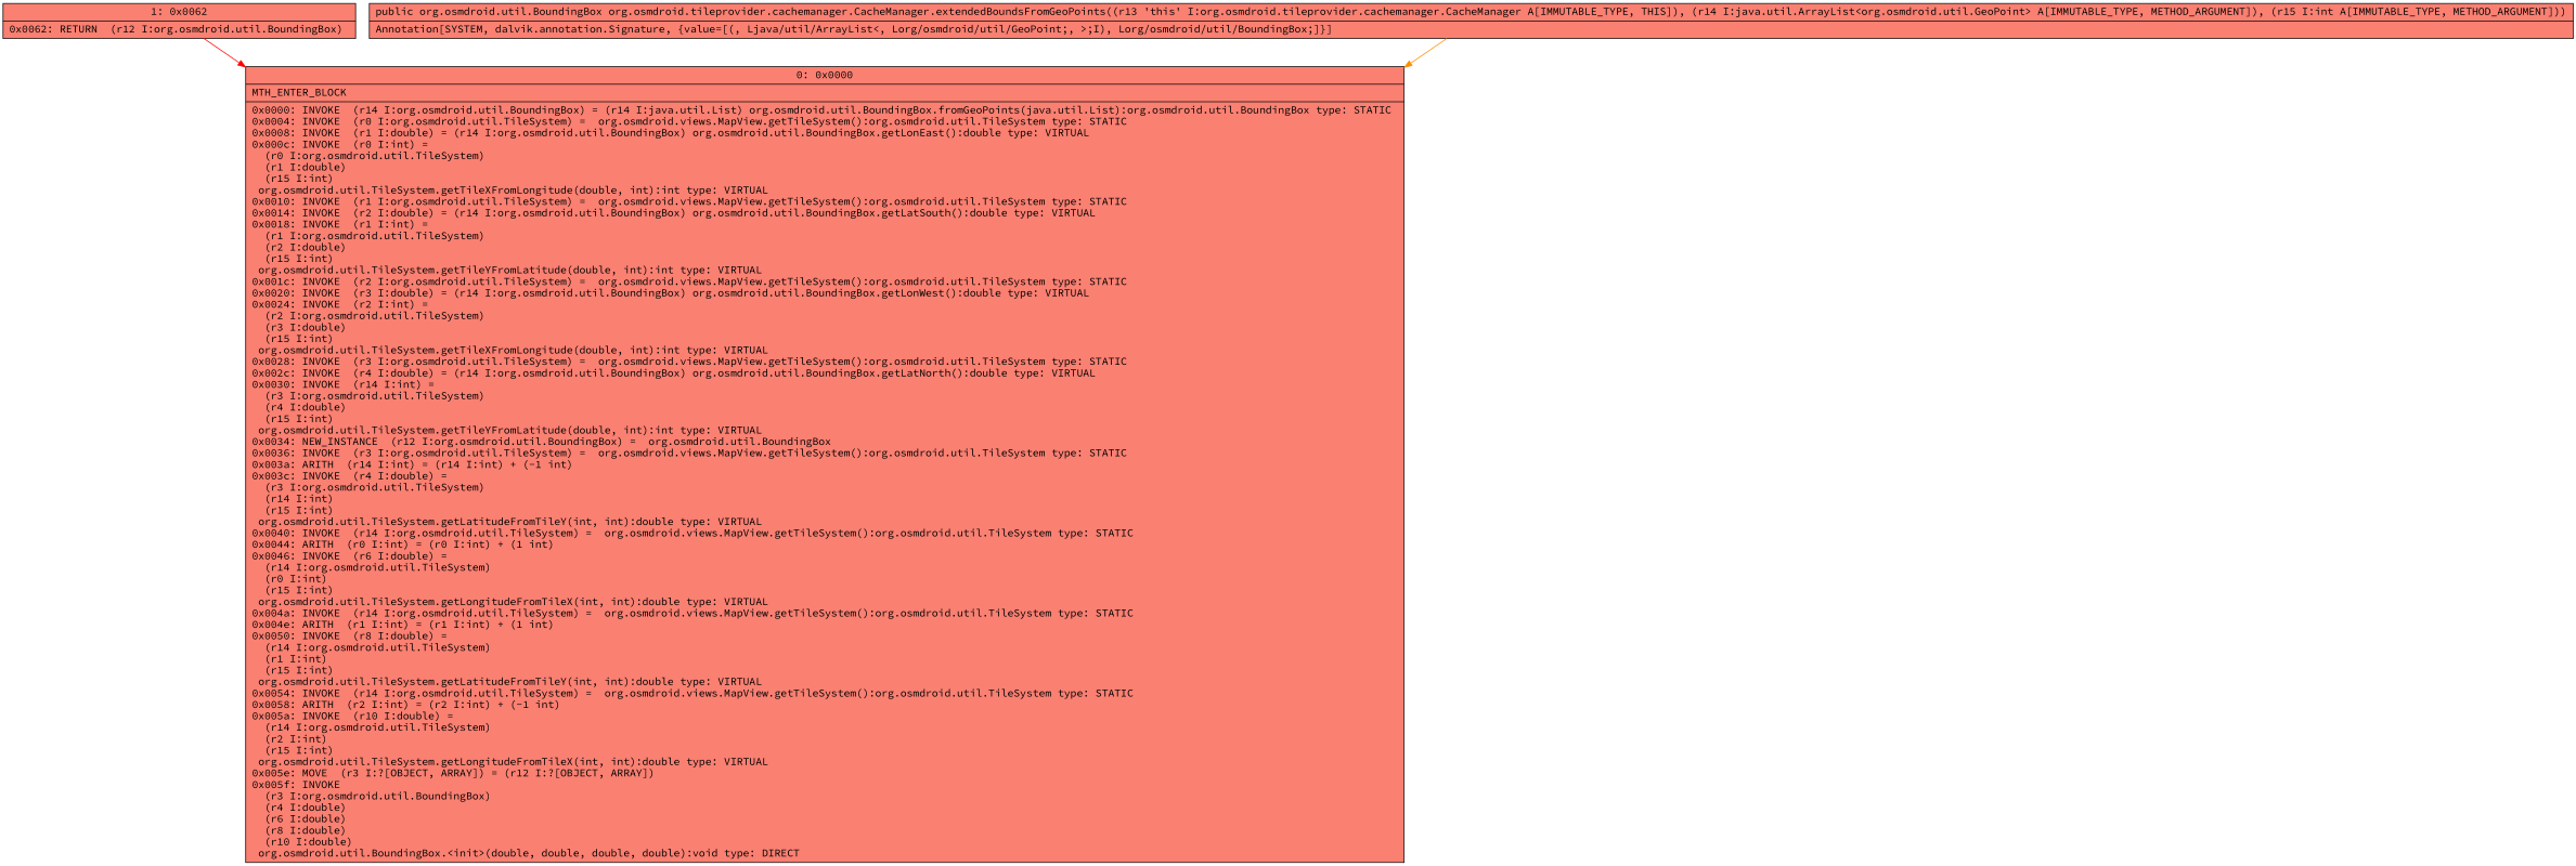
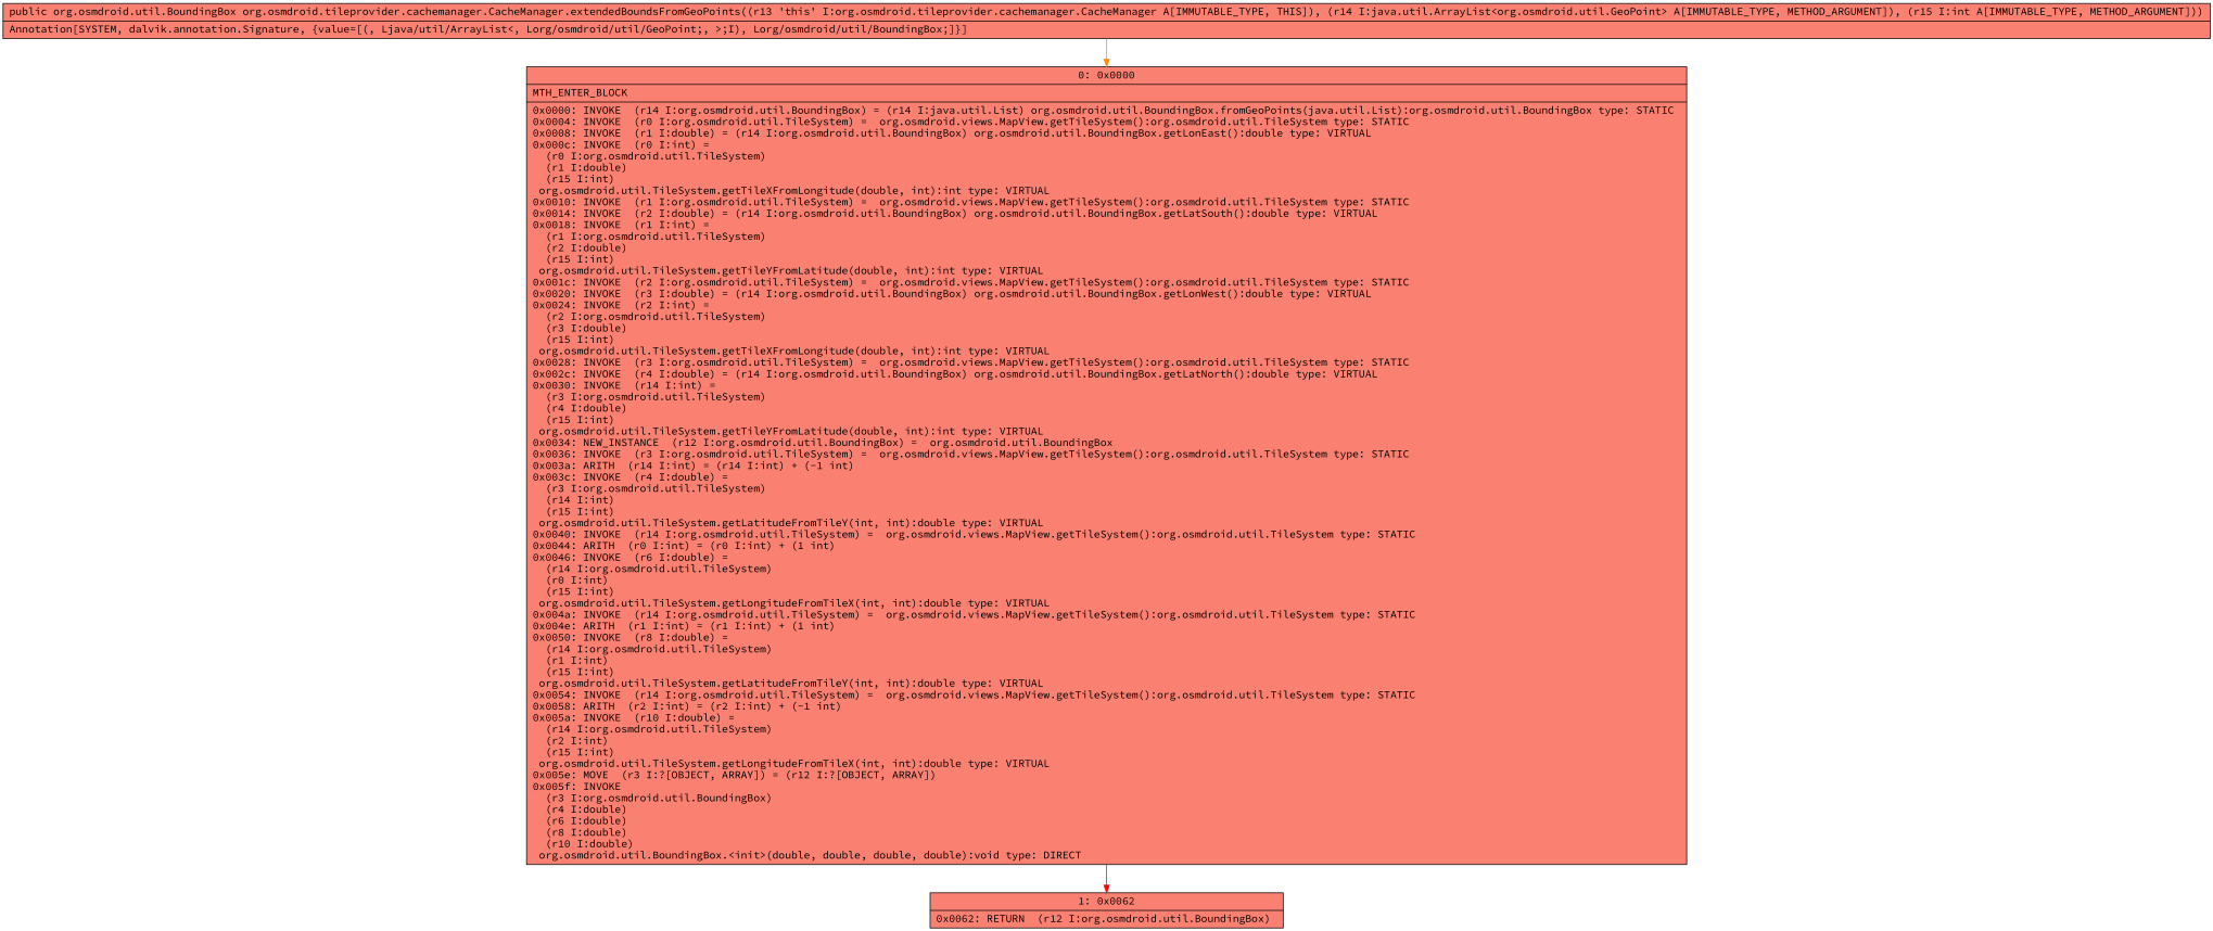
  digraph {
    fontname="Source Code Pro"
    node [shape=record style=filled fillcolor=salmon color=black fontname="Source Code Pro"]
    edge [fontname="Source Code Pro"]
    n1 [label="{0\:\ 0x0000|MTH_ENTER_BLOCK\l|0x0000: INVOKE  (r14 I:org.osmdroid.util.BoundingBox) = (r14 I:java.util.List) org.osmdroid.util.BoundingBox.fromGeoPoints(java.util.List):org.osmdroid.util.BoundingBox type: STATIC \l0x0004: INVOKE  (r0 I:org.osmdroid.util.TileSystem) =  org.osmdroid.views.MapView.getTileSystem():org.osmdroid.util.TileSystem type: STATIC \l0x0008: INVOKE  (r1 I:double) = (r14 I:org.osmdroid.util.BoundingBox) org.osmdroid.util.BoundingBox.getLonEast():double type: VIRTUAL \l0x000c: INVOKE  (r0 I:int) = \l  (r0 I:org.osmdroid.util.TileSystem)\l  (r1 I:double)\l  (r15 I:int)\l org.osmdroid.util.TileSystem.getTileXFromLongitude(double, int):int type: VIRTUAL \l0x0010: INVOKE  (r1 I:org.osmdroid.util.TileSystem) =  org.osmdroid.views.MapView.getTileSystem():org.osmdroid.util.TileSystem type: STATIC \l0x0014: INVOKE  (r2 I:double) = (r14 I:org.osmdroid.util.BoundingBox) org.osmdroid.util.BoundingBox.getLatSouth():double type: VIRTUAL \l0x0018: INVOKE  (r1 I:int) = \l  (r1 I:org.osmdroid.util.TileSystem)\l  (r2 I:double)\l  (r15 I:int)\l org.osmdroid.util.TileSystem.getTileYFromLatitude(double, int):int type: VIRTUAL \l0x001c: INVOKE  (r2 I:org.osmdroid.util.TileSystem) =  org.osmdroid.views.MapView.getTileSystem():org.osmdroid.util.TileSystem type: STATIC \l0x0020: INVOKE  (r3 I:double) = (r14 I:org.osmdroid.util.BoundingBox) org.osmdroid.util.BoundingBox.getLonWest():double type: VIRTUAL \l0x0024: INVOKE  (r2 I:int) = \l  (r2 I:org.osmdroid.util.TileSystem)\l  (r3 I:double)\l  (r15 I:int)\l org.osmdroid.util.TileSystem.getTileXFromLongitude(double, int):int type: VIRTUAL \l0x0028: INVOKE  (r3 I:org.osmdroid.util.TileSystem) =  org.osmdroid.views.MapView.getTileSystem():org.osmdroid.util.TileSystem type: STATIC \l0x002c: INVOKE  (r4 I:double) = (r14 I:org.osmdroid.util.BoundingBox) org.osmdroid.util.BoundingBox.getLatNorth():double type: VIRTUAL \l0x0030: INVOKE  (r14 I:int) = \l  (r3 I:org.osmdroid.util.TileSystem)\l  (r4 I:double)\l  (r15 I:int)\l org.osmdroid.util.TileSystem.getTileYFromLatitude(double, int):int type: VIRTUAL \l0x0034: NEW_INSTANCE  (r12 I:org.osmdroid.util.BoundingBox) =  org.osmdroid.util.BoundingBox \l0x0036: INVOKE  (r3 I:org.osmdroid.util.TileSystem) =  org.osmdroid.views.MapView.getTileSystem():org.osmdroid.util.TileSystem type: STATIC \l0x003a: ARITH  (r14 I:int) = (r14 I:int) + (\-1 int) \l0x003c: INVOKE  (r4 I:double) = \l  (r3 I:org.osmdroid.util.TileSystem)\l  (r14 I:int)\l  (r15 I:int)\l org.osmdroid.util.TileSystem.getLatitudeFromTileY(int, int):double type: VIRTUAL \l0x0040: INVOKE  (r14 I:org.osmdroid.util.TileSystem) =  org.osmdroid.views.MapView.getTileSystem():org.osmdroid.util.TileSystem type: STATIC \l0x0044: ARITH  (r0 I:int) = (r0 I:int) + (1 int) \l0x0046: INVOKE  (r6 I:double) = \l  (r14 I:org.osmdroid.util.TileSystem)\l  (r0 I:int)\l  (r15 I:int)\l org.osmdroid.util.TileSystem.getLongitudeFromTileX(int, int):double type: VIRTUAL \l0x004a: INVOKE  (r14 I:org.osmdroid.util.TileSystem) =  org.osmdroid.views.MapView.getTileSystem():org.osmdroid.util.TileSystem type: STATIC \l0x004e: ARITH  (r1 I:int) = (r1 I:int) + (1 int) \l0x0050: INVOKE  (r8 I:double) = \l  (r14 I:org.osmdroid.util.TileSystem)\l  (r1 I:int)\l  (r15 I:int)\l org.osmdroid.util.TileSystem.getLatitudeFromTileY(int, int):double type: VIRTUAL \l0x0054: INVOKE  (r14 I:org.osmdroid.util.TileSystem) =  org.osmdroid.views.MapView.getTileSystem():org.osmdroid.util.TileSystem type: STATIC \l0x0058: ARITH  (r2 I:int) = (r2 I:int) + (\-1 int) \l0x005a: INVOKE  (r10 I:double) = \l  (r14 I:org.osmdroid.util.TileSystem)\l  (r2 I:int)\l  (r15 I:int)\l org.osmdroid.util.TileSystem.getLongitudeFromTileX(int, int):double type: VIRTUAL \l0x005e: MOVE  (r3 I:?[OBJECT, ARRAY]) = (r12 I:?[OBJECT, ARRAY]) \l0x005f: INVOKE  \l  (r3 I:org.osmdroid.util.BoundingBox)\l  (r4 I:double)\l  (r6 I:double)\l  (r8 I:double)\l  (r10 I:double)\l org.osmdroid.util.BoundingBox.\<init\>(double, double, double, double):void type: DIRECT \l}"]
    n2 [label="{1\:\ 0x0062|0x0062: RETURN  (r12 I:org.osmdroid.util.BoundingBox) \l}"]
    n3 [label="{public org.osmdroid.util.BoundingBox org.osmdroid.tileprovider.cachemanager.CacheManager.extendedBoundsFromGeoPoints((r13 'this' I:org.osmdroid.tileprovider.cachemanager.CacheManager A[IMMUTABLE_TYPE, THIS]), (r14 I:java.util.ArrayList\<org.osmdroid.util.GeoPoint\> A[IMMUTABLE_TYPE, METHOD_ARGUMENT]), (r15 I:int A[IMMUTABLE_TYPE, METHOD_ARGUMENT]))  | Annotation[SYSTEM, dalvik.annotation.Signature, \{value=[(, Ljava\/util\/ArrayList\<, Lorg\/osmdroid\/util\/GeoPoint;, \>;I), Lorg\/osmdroid\/util\/BoundingBox;]\}]\l}"]
-   n2 -> n1 [color=red]
+   n1 -> n2 [color=red]
    n3 -> n1 [color=darkorange]
  }
